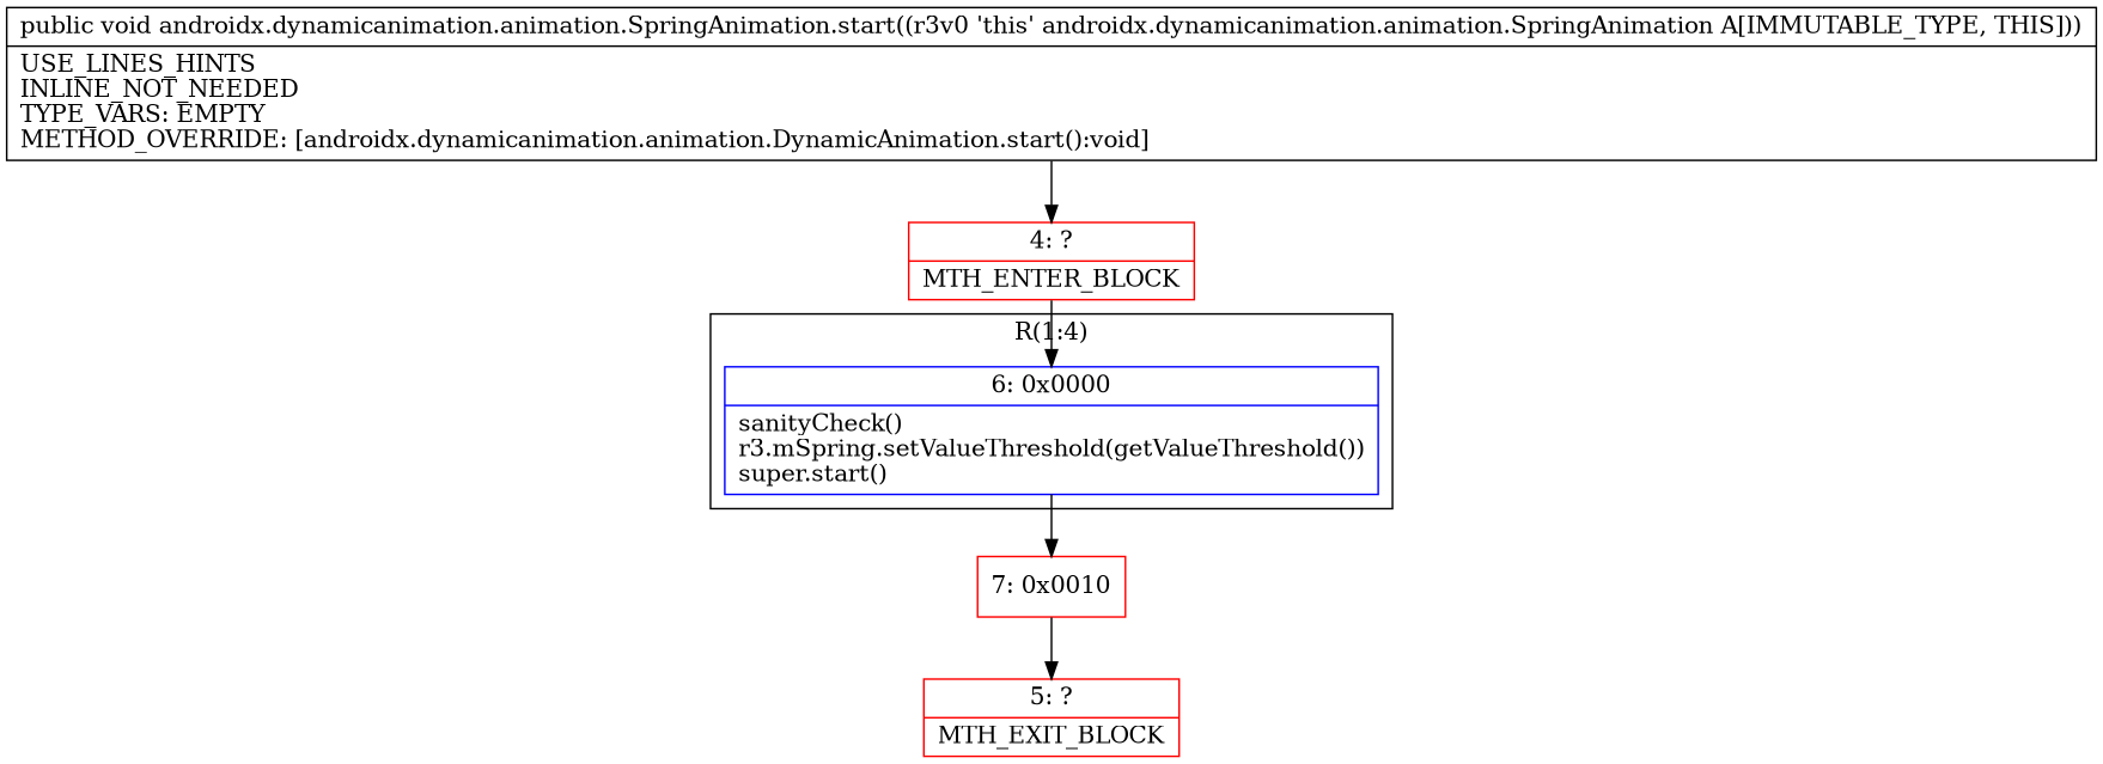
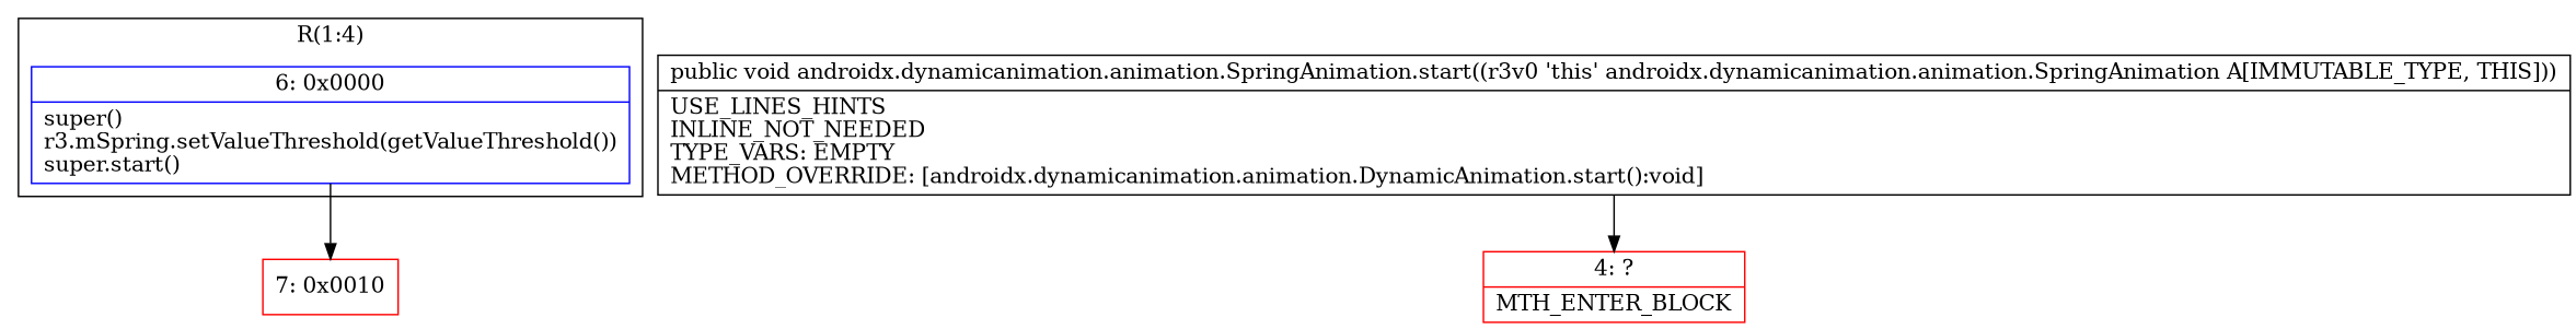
  digraph {
    node [color=red shape=record]
-   n1 [color=blue label="{6\:\ 0x0000|sanityCheck()\lr3.mSpring.setValueThreshold(getValueThreshold())\lsuper.start()\l}"]
+   n1 [color=blue label="{6\:\ 0x0000|super()\lr3.mSpring.setValueThreshold(getValueThreshold())\lsuper.start()\l}"]
    n2 [label="{7\:\ 0x0010}"]
-   n3 [label="{5\:\ ?|MTH_EXIT_BLOCK\l}"]
    n4 [label="{4\:\ ?|MTH_ENTER_BLOCK\l}"]
    n5 [label="{public void androidx.dynamicanimation.animation.SpringAnimation.start((r3v0 'this' androidx.dynamicanimation.animation.SpringAnimation A[IMMUTABLE_TYPE, THIS]))  | USE_LINES_HINTS\lINLINE_NOT_NEEDED\lTYPE_VARS: EMPTY\lMETHOD_OVERRIDE: [androidx.dynamicanimation.animation.DynamicAnimation.start():void]\l}" color=""]
    subgraph cluster_1 {
      label="R(1:4)"
      n1
    }
    n1 -> n2
-   n2 -> n3
-   n4 -> n1
    n5 -> n4
  }
